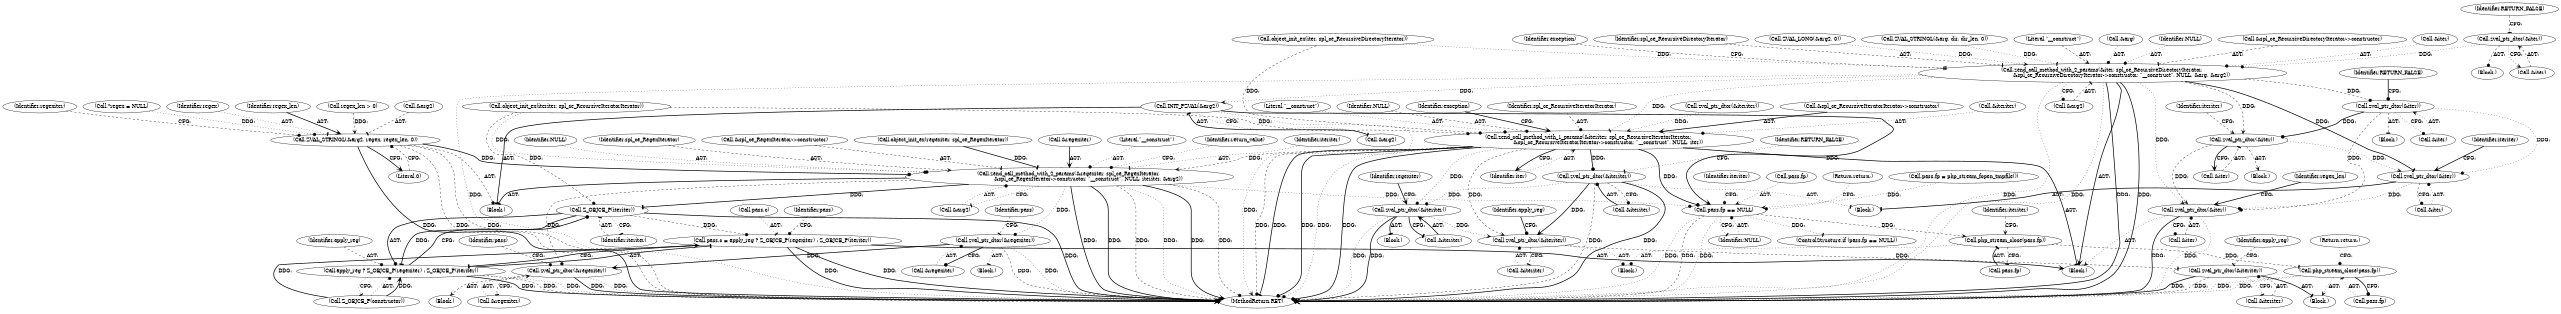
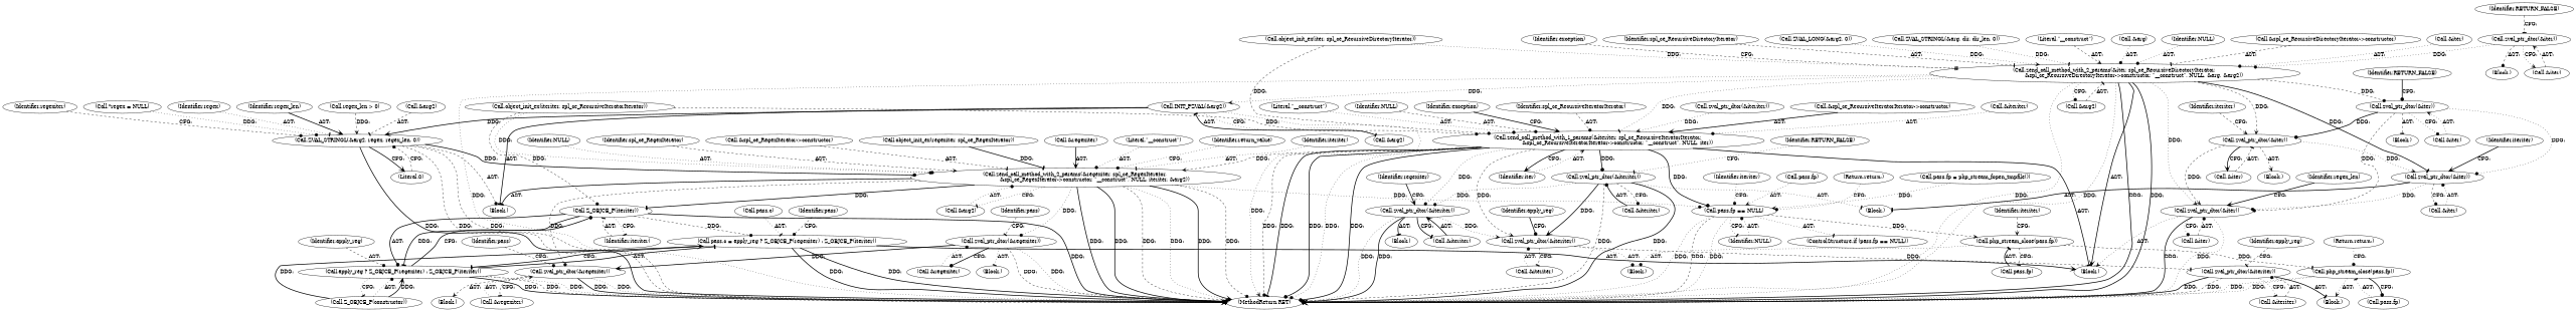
  digraph {
    edge [arrowhead=dot style=dotted]
    n1 [label="(Call,zval_ptr_dtor(&iter))"]
    n2 [label="(Call,zend_call_method_with_2_params(&iter, spl_ce_RecursiveDirectoryIterator, \n                        &spl_ce_RecursiveDirectoryIterator->constructor, \"__construct\", NULL, &arg, &arg2))"]
    n3 [label="(Call,&iter)"]
    n4 [label="(Block,)"]
    n5 [label="(Call,zval_ptr_dtor(&iter))"]
    n6 [label="(Call,zval_ptr_dtor(&iter))"]
    n7 [label="(Call,zval_ptr_dtor(&iter))"]
    n8 [label="(Call,zval_ptr_dtor(&iter))"]
    n9 [label="(Call,zend_call_method_with_1_params(&iteriter, spl_ce_RecursiveIteratorIterator, \n                        &spl_ce_RecursiveIteratorIterator->constructor, \"__construct\", NULL, iter))"]
    n10 [label="(Call,INIT_PZVAL(&arg2))"]
    n11 [label="(Call,&arg2)"]
    n12 [label="(Block,)"]
    n13 [label="(MethodReturn,RET)"]
    n14 [label="(Block,)"]
    n15 [label="(Call,&iter)"]
    n16 [label="(Call,&iter)"]
    n17 [label="(Block,)"]
    n18 [label="(Block,)"]
    n19 [label="(Call,&iter)"]
    n20 [label="(Call,&iter)"]
    n21 [label="(Call,zval_ptr_dtor(&iteriter))"]
    n22 [label="(Call,zval_ptr_dtor(&iteriter))"]
    n23 [label="(Call,zval_ptr_dtor(&iteriter))"]
    n24 [label="(Call,zend_call_method_with_2_params(&regexiter, spl_ce_RegexIterator, \n                        &spl_ce_RegexIterator->constructor, \"__construct\", NULL, iteriter, &arg2))"]
    n25 [label="(Call,pass.fp == NULL)"]
    n26 [label="(Identifier,iter)"]
    n27 [label="(Block,)"]
    n28 [label="(Call,ZVAL_STRINGL(&arg2, regex, regex_len, 0))"]
    n29 [label="(Call,&arg2)"]
    n30 [label="(Call,&iteriter)"]
    n31 [label="(Block,)"]
    n32 [label="(Call,&iteriter)"]
    n33 [label="(Call,zval_ptr_dtor(&iteriter))"]
    n34 [label="(Call,&iteriter)"]
    n35 [label="(Block,)"]
    n36 [label="(Call,Z_OBJCE_P(iteriter))"]
    n37 [label="(Call,zval_ptr_dtor(&regexiter))"]
    n38 [label="(Call,zval_ptr_dtor(&regexiter))"]
    n39 [label="(Call,&arg2)"]
    n40 [label="(Call,php_stream_close(pass.fp))"]
    n41 [label="(ControlStructure,if (pass.fp == NULL))"]
    n42 [label="(Identifier,NULL)"]
    n43 [label="(Call,&iteriter)"]
    n44 [label="(Block,)"]
    n45 [label="(Call,pass.c = apply_reg ? Z_OBJCE_P(regexiter) : Z_OBJCE_P(iteriter))"]
    n46 [label="(Call,apply_reg ? Z_OBJCE_P(regexiter) : Z_OBJCE_P(iteriter))"]
    n47 [label="(Identifier,iteriter)"]
    n48 [label="(Block,)"]
    n49 [label="(Call,&regexiter)"]
    n50 [label="(Block,)"]
    n51 [label="(Call,&regexiter)"]
    n52 [label="(Call,Z_OBJCE_P(constructor))"]
    n53 [label="(Call,php_stream_close(pass.fp))"]
    n54 [label="(Call,pass.fp)"]
    n55 [label="(Call,pass.fp)"]
    n56 [label="(Literal,0)"]
    n57 [label="(Identifier,NULL)"]
    n58 [label="(Call,&iteriter)"]
    n59 [label="(Identifier,pass)"]
    n60 [label="(Call,object_init_ex(iter, spl_ce_RecursiveDirectoryIterator))"]
    n61 [label="(Identifier,spl_ce_RegexIterator)"]
    n62 [label="(Literal,\"__construct\")"]
    n63 [label="(Identifier,pass)"]
    n64 [label="(Call,pass.fp = php_stream_fopen_tmpfile())"]
    n65 [label="(Identifier,RETURN_FALSE)"]
    n66 [label="(Call,&spl_ce_RecursiveDirectoryIterator->constructor)"]
    n67 [label="(Call,&spl_ce_RegexIterator->constructor)"]
    n68 [label="(Identifier,NULL)"]
    n69 [label="(Call,pass.c)"]
    n70 [label="(Call,&iter)"]
    n71 [label="(Identifier,iteriter)"]
    n72 [label="(Identifier,exception)"]
    n73 [label="(Call,object_init_ex(regexiter, spl_ce_RegexIterator))"]
    n74 [label="(Identifier,regexiter)"]
    n75 [label="(Identifier,exception)"]
    n76 [label="(Identifier,spl_ce_RecursiveIteratorIterator)"]
    n77 [label="(Identifier,iteriter)"]
    n78 [label="(Call,*regex = NULL)"]
    n79 [label="(Call,zval_ptr_dtor(&iteriter))"]
    n80 [label="(Identifier,iteriter)"]
    n81 [label="(Call,&regexiter)"]
    n82 [label="(Identifier,apply_reg)"]
    n83 [label="(Identifier,regex)"]
    n84 [label="(Identifier,regex_len)"]
    n85 [label="(Identifier,RETURN_FALSE)"]
    n86 [label="(Call,object_init_ex(iteriter, spl_ce_RecursiveIteratorIterator))"]
    n87 [label="(Identifier,iteriter)"]
    n88 [label="(Identifier,pass)"]
    n89 [label="(Identifier,spl_ce_RecursiveDirectoryIterator)"]
    n90 [label="(Call,ZVAL_LONG(&arg2, 0))"]
    n91 [label="(Literal,\"__construct\")"]
    n92 [label="(Call,regex_len > 0)"]
    n93 [label="(Call,&arg2)"]
    n94 [label="(Call,ZVAL_STRINGL(&arg, dir, dir_len, 0))"]
    n95 [label="(Return,return;)"]
    n96 [label="(Identifier,apply_reg)"]
    n97 [label="(Identifier,return_value)"]
    n98 [label="(Call,pass.fp)"]
    n99 [label="(Identifier,RETURN_FALSE)"]
    n100 [label="(Identifier,regex_len)"]
    n101 [label="(Identifier,iteriter)"]
    n102 [label="(Identifier,NULL)"]
    n103 [label="(Identifier,apply_reg)"]
    n104 [label="(Identifier,regexiter)"]
    n105 [label="(Return,return;)"]
    n106 [label="(Literal,\"__construct\")"]
    n107 [label="(Call,&spl_ce_RecursiveIteratorIterator->constructor)"]
    n108 [label="(Call,&arg)"]
    n1 -> n2 [label="DDG: "]
    n1 -> n3 [arrowhead=vee label="CFG: "]
    n1 -> n4 [label="AST: " style=dashed]
    n2 -> n5 [label="DDG: " style=dashed]
    n2 -> n6 [arrowhead=vee label="DDG: " style=dashed]
    n2 -> n7 [arrowhead=tee label="DDG: " style=bold]
    n2 -> n8 [arrowhead=vee label="DDG: "]
    n2 -> n9 [arrowhead=tee label="DDG: "]
    n2 -> n10 [arrowhead=vee label="DDG: "]
    n2 -> n11 [label="CFG: "]
    n2 -> n12 [arrowhead=vee label="AST: " style=bold]
    n2 -> n13 [label="DDG: "]
    n2 -> n13 [arrowhead=vee label="DDG: " style=bold]
    n2 -> n13 [label="DDG: "]
    n2 -> n13 [arrowhead=vee label="DDG: " style=bold]
    n2 -> n13 [arrowhead=vee label="DDG: "]
    n3 -> n1 [arrowhead=vee label="AST: " style=dashed]
    n5 -> n6 [label="DDG: " style=bold]
    n5 -> n7 [label="DDG: "]
    n5 -> n8 [label="DDG: " style=dashed]
    n5 -> n14 [arrowhead=tee label="AST: " style=dashed]
    n5 -> n15 [label="CFG: "]
    n6 -> n7 [arrowhead=vee label="DDG: "]
    n6 -> n8 [arrowhead=vee label="DDG: " style=dashed]
    n6 -> n16 [arrowhead=vee label="CFG: " style=bold]
    n6 -> n17 [arrowhead=vee label="AST: " style=dashed]
    n7 -> n8 [label="DDG: "]
    n7 -> n18 [arrowhead=tee label="AST: " style=bold]
    n7 -> n19 [label="CFG: " style=dashed]
    n8 -> n12 [arrowhead=vee label="AST: "]
    n8 -> n13 [label="DDG: "]
    n8 -> n13 [arrowhead=vee label="DDG: " style=bold]
    n8 -> n20 [label="CFG: "]
    n9 -> n12 [arrowhead=tee label="AST: " style=bold]
    n9 -> n13 [label="DDG: " style=dashed]
    n9 -> n13 [arrowhead=tee label="DDG: " style=bold]
    n9 -> n13 [label="DDG: " style=bold]
    n9 -> n13 [label="DDG: " style=bold]
    n9 -> n13 [label="DDG: "]
    n9 -> n21 [label="DDG: " style=bold]
    n9 -> n22 [label="DDG: "]
    n9 -> n23 [arrowhead=vee label="DDG: " style=dashed]
    n9 -> n24 [arrowhead=vee label="DDG: " style=dashed]
    n9 -> n25 [label="DDG: " style=bold]
    n9 -> n26 [arrowhead=vee label="CFG: " style=bold]
    n10 -> n13 [arrowhead=vee label="DDG: "]
    n10 -> n27 [arrowhead=tee label="AST: " style=bold]
-   n10 -> n25 [arrowhead=vee label="DDG: " style=bold]
+   n10 -> n28 [arrowhead=vee label="DDG: " style=bold]
    n10 -> n29 [arrowhead=tee label="CFG: "]
    n11 -> n2 [arrowhead=tee label="AST: " style=dashed]
    n15 -> n5 [arrowhead=vee label="AST: "]
    n16 -> n6 [arrowhead=tee label="AST: " style=dashed]
    n19 -> n7 [label="AST: "]
    n20 -> n8 [label="AST: " style=dashed]
    n21 -> n13 [arrowhead=tee label="DDG: " style=dashed]
    n21 -> n13 [label="DDG: " style=bold]
    n21 -> n18 [arrowhead=tee label="AST: "]
    n21 -> n22 [label="DDG: "]
    n21 -> n23 [arrowhead=vee label="DDG: " style=bold]
    n21 -> n30 [label="CFG: " style=dashed]
    n22 -> n13 [label="DDG: " style=bold]
    n22 -> n13 [label="DDG: "]
    n22 -> n23 [arrowhead=vee label="DDG: "]
    n22 -> n31 [arrowhead=tee label="AST: " style=bold]
    n22 -> n32 [arrowhead=tee label="CFG: " style=bold]
    n23 -> n33 [arrowhead=tee label="DDG: " style=dashed]
    n23 -> n34 [arrowhead=tee label="CFG: " style=dashed]
    n23 -> n35 [label="AST: "]
    n24 -> n13 [label="DDG: " style=dashed]
    n24 -> n13 [arrowhead=tee label="DDG: " style=bold]
    n24 -> n13 [label="DDG: " style=bold]
    n24 -> n13 [arrowhead=tee label="DDG: " style=dashed]
    n24 -> n13 [label="DDG: "]
    n24 -> n13 [arrowhead=vee label="DDG: " style=bold]
    n24 -> n25 [label="DDG: "]
    n24 -> n27 [arrowhead=tee label="AST: " style=bold]
    n24 -> n36 [arrowhead=tee label="DDG: " style=bold]
    n24 -> n37 [label="DDG: "]
    n24 -> n38 [label="DDG: " style=dashed]
    n24 -> n39 [arrowhead=tee label="CFG: "]
    n25 -> n13 [label="DDG: " style=dashed]
    n25 -> n13 [arrowhead=tee label="DDG: "]
    n25 -> n13 [arrowhead=tee label="DDG: "]
    n25 -> n40 [arrowhead=vee label="DDG: " style=dashed]
-   n25 -> n41 [arrowhead=tee label="DDG: "]
+   n25 -> n41 [arrowhead=tee label="AST: "]
    n25 -> n42 [arrowhead=tee label="CFG: "]
    n26 -> n9 [arrowhead=vee label="AST: "]
    n28 -> n13 [arrowhead=tee label="DDG: " style=dashed]
    n28 -> n13 [label="DDG: " style=bold]
    n28 -> n13 [label="DDG: " style=dashed]
    n28 -> n24 [label="DDG: " style=bold]
    n28 -> n27 [label="AST: " style=dashed]
    n28 -> n56 [arrowhead=vee label="CFG: " style=bold]
    n29 -> n10 [arrowhead=tee label="AST: " style=bold]
    n30 -> n21 [label="AST: " style=bold]
    n32 -> n22 [arrowhead=vee label="AST: " style=bold]
    n33 -> n13 [arrowhead=tee label="DDG: " style=bold]
    n33 -> n13 [arrowhead=tee label="DDG: " style=dashed]
    n33 -> n43 [arrowhead=tee label="CFG: "]
    n33 -> n44 [arrowhead=tee label="AST: " style=bold]
    n34 -> n23 [label="AST: "]
    n36 -> n13 [label="DDG: " style=bold]
    n36 -> n45 [label="DDG: " style=dashed]
    n36 -> n46 [label="AST: " style=bold]
    n36 -> n46 [arrowhead=tee label="DDG: " style=bold]
    n36 -> n47 [arrowhead=tee label="CFG: "]
    n37 -> n13 [arrowhead=tee label="DDG: "]
    n37 -> n13 [arrowhead=vee label="DDG: " style=dashed]
    n37 -> n38 [arrowhead=vee label="DDG: " style=bold]
    n37 -> n48 [arrowhead=tee label="AST: "]
    n37 -> n49 [label="CFG: " style=bold]
    n38 -> n13 [arrowhead=vee label="DDG: " style=bold]
    n38 -> n13 [arrowhead=tee label="DDG: "]
    n38 -> n50 [arrowhead=vee label="AST: " style=dashed]
    n38 -> n51 [arrowhead=tee label="CFG: " style=dashed]
    n39 -> n24 [label="AST: "]
    n40 -> n35 [label="AST: "]
    n40 -> n53 [arrowhead=tee label="DDG: " style=dashed]
    n40 -> n54 [arrowhead=tee label="CFG: " style=dashed]
    n42 -> n25 [label="AST: "]
    n43 -> n33 [label="AST: " style=dashed]
    n45 -> n12 [arrowhead=vee label="AST: " style=bold]
    n45 -> n13 [arrowhead=tee label="DDG: " style=bold]
    n45 -> n13 [arrowhead=vee label="DDG: " style=bold]
    n45 -> n46 [arrowhead=tee label="CFG: " style=bold]
    n46 -> n13 [arrowhead=tee label="DDG: "]
    n46 -> n13 [label="DDG: " style=bold]
    n46 -> n13 [arrowhead=vee label="DDG: " style=dashed]
    n46 -> n36 [label="CFG: " style=bold]
    n46 -> n45 [arrowhead=tee label="AST: " style=bold]
    n46 -> n52 [arrowhead=tee label="CFG: "]
    n47 -> n36 [arrowhead=tee label="AST: " style=dashed]
    n49 -> n37 [label="AST: "]
    n51 -> n38 [arrowhead=vee label="AST: "]
    n52 -> n45 [arrowhead=vee label="DDG: " style=bold]
    n52 -> n46 [label="AST: "]
    n52 -> n46 [arrowhead=vee label="DDG: " style=bold]
    n53 -> n13 [label="DDG: "]
    n53 -> n13 [arrowhead=tee label="DDG: "]
    n53 -> n44 [arrowhead=vee label="AST: "]
    n53 -> n55 [label="CFG: " style=bold]
    n54 -> n40 [arrowhead=tee label="AST: " style=bold]
    n55 -> n53 [arrowhead=tee label="AST: "]
    n56 -> n28 [label="CFG: " style=dashed]
    n57 -> n2 [label="AST: "]
    n58 -> n9 [label="AST: "]
    n59 -> n45 [label="CFG: " style=dashed]
    n60 -> n2 [arrowhead=tee label="DDG: "]
    n60 -> n9 [label="DDG: " style=dashed]
    n61 -> n24 [arrowhead=vee label="AST: " style=dashed]
    n62 -> n9 [label="AST: "]
    n63 -> n37 [arrowhead=tee label="CFG: " style=dashed]
    n64 -> n25 [arrowhead=vee label="DDG: "]
    n65 -> n1 [arrowhead=tee label="CFG: " style=dashed]
    n66 -> n2 [arrowhead=tee label="AST: " style=dashed]
    n67 -> n24 [arrowhead=tee label="AST: " style=dashed]
    n68 -> n9 [label="AST: " style=dashed]
    n69 -> n45 [arrowhead=tee label="AST: "]
    n70 -> n2 [label="AST: "]
    n71 -> n6 [arrowhead=vee label="CFG: " style=dashed]
    n72 -> n2 [arrowhead=tee label="CFG: " style=dashed]
    n73 -> n24 [arrowhead=tee label="DDG: " style=bold]
    n74 -> n28 [label="CFG: " style=dashed]
    n75 -> n9 [arrowhead=vee label="CFG: " style=bold]
    n76 -> n9 [label="AST: " style=dashed]
    n77 -> n40 [arrowhead=vee label="CFG: " style=dashed]
    n78 -> n28 [label="DDG: "]
    n79 -> n9 [arrowhead=vee label="DDG: "]
    n80 -> n7 [arrowhead=vee label="CFG: " style=bold]
    n81 -> n24 [arrowhead=vee label="AST: " style=bold]
    n82 -> n33 [arrowhead=tee label="CFG: " style=dashed]
    n83 -> n28 [arrowhead=tee label="AST: "]
    n84 -> n28 [arrowhead=vee label="AST: " style=bold]
    n85 -> n21 [arrowhead=tee label="CFG: "]
    n86 -> n9 [label="DDG: " style=dashed]
    n86 -> n24 [label="DDG: "]
    n86 -> n36 [label="DDG: " style=dashed]
    n87 -> n25 [label="CFG: "]
    n88 -> n38 [label="CFG: " style=dashed]
    n89 -> n2 [arrowhead=tee label="AST: " style=dashed]
    n90 -> n2 [arrowhead=vee label="DDG: "]
    n91 -> n24 [label="AST: "]
    n92 -> n28 [arrowhead=vee label="DDG: " style=dashed]
    n93 -> n28 [arrowhead=tee label="AST: " style=dashed]
    n94 -> n2 [arrowhead=tee label="DDG: "]
    n95 -> n53 [label="CFG: "]
    n96 -> n46 [label="AST: " style=dashed]
    n97 -> n24 [label="CFG: "]
    n98 -> n25 [arrowhead=vee label="AST: "]
    n99 -> n5 [label="CFG: " style=bold]
    n100 -> n8 [arrowhead=vee label="CFG: " style=bold]
    n101 -> n24 [arrowhead=tee label="AST: "]
    n102 -> n24 [label="AST: "]
    n103 -> n23 [label="CFG: " style=bold]
    n104 -> n22 [arrowhead=vee label="CFG: " style=bold]
    n105 -> n25 [label="CFG: "]
    n106 -> n2 [arrowhead=vee label="AST: " style=dashed]
    n107 -> n9 [arrowhead=vee label="AST: " style=bold]
    n108 -> n2 [label="AST: "]
  }
